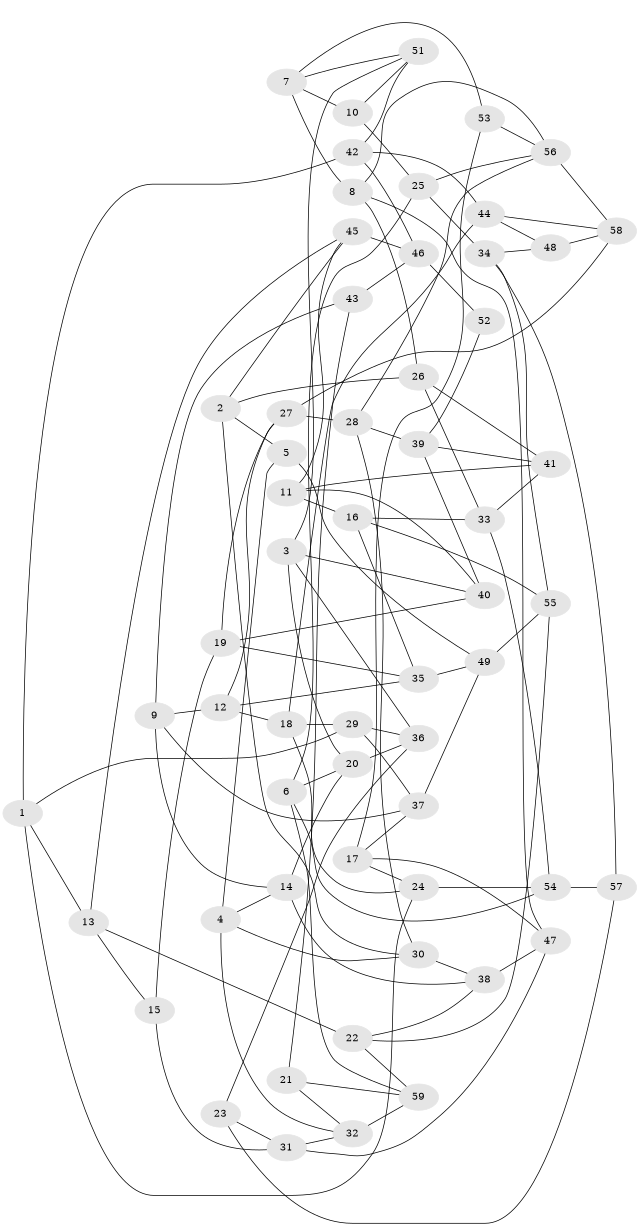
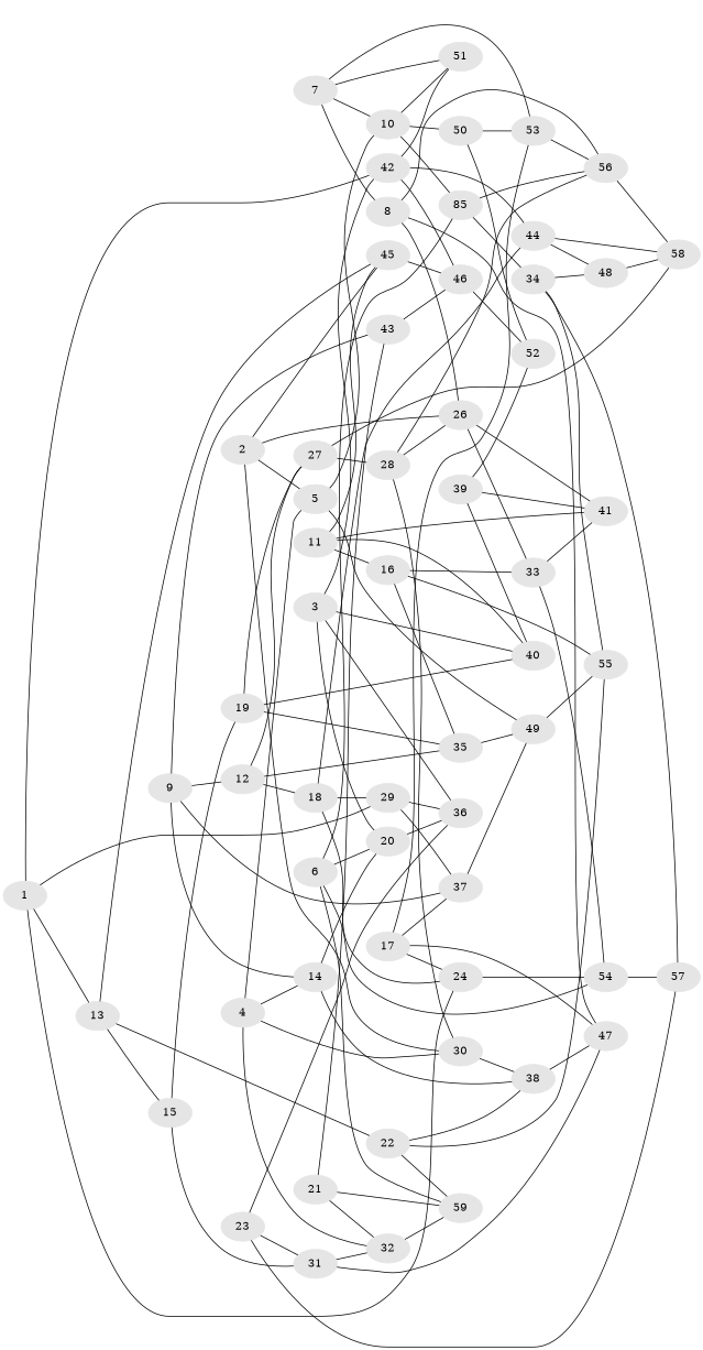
  graph {
    rankdir=LR
    node [color=gray90 style=filled]
    1
    13
    24
    29
    42
    45
    15
    22
    54
    36
    37
    51
    44
    46
    2
    5
    26
    30
    10
    49
    41
    33
    38
    3
    20
    40
    4
    14
    32
    59
-   25
+   25 [label=85]
+   50
    55
    6
    56
    34
    57
    7
    8
    53
    47
    58
    9
    12
    43
    18
    27
    35
    52
    11
    16
    28
    19
    31
    23
    17
    48
    21
    39
    1 -- 13
    1 -- 24
    1 -- 29
    1 -- 42
    13 -- 45
    13 -- 15
    13 -- 22
    24 -- 54
    29 -- 36
    29 -- 37
    42 -- 51
    42 -- 44
    42 -- 46
    45 -- 46
    15 -- 19
    15 -- 31
    22 -- 38
    22 -- 59
    22 -- 55
    54 -- 57
    37 -- 49
    44 -- 58
    44 -- 48
    46 -- 52
    2 -- 45
    2 -- 5
    2 -- 26
    2 -- 30
+   5 -- 10
    5 -- 49
    26 -- 41
    26 -- 33
    30 -- 38
    10 -- 51
    10 -- 25
+   10 -- 50
    49 -- 55
    33 -- 54
    33 -- 41
    38 -- 47
    3 -- 36
-   3 -- 51
+   3 -- 42
    3 -- 20
    3 -- 40
    20 -- 36
    4 -- 5
    4 -- 30
    4 -- 14
    4 -- 32
    14 -- 38
    14 -- 20
    32 -- 59
    25 -- 56
    25 -- 34
+   50 -- 53
+   50 -- 52
    6 -- 54
    6 -- 20
    6 -- 59
    6 -- 25
    56 -- 58
    34 -- 55
    34 -- 57
    34 -- 48
    7 -- 51
    7 -- 10
    7 -- 8
    7 -- 53
    8 -- 26
    8 -- 56
    8 -- 47
    53 -- 56
    9 -- 37
    9 -- 14
    9 -- 12
    9 -- 43
    12 -- 18
    12 -- 27
    12 -- 35
    43 -- 46
    18 -- 24
    18 -- 29
    18 -- 44
    27 -- 58
    27 -- 28
    35 -- 49
    11 -- 45
    11 -- 41
    11 -- 40
    11 -- 16
    16 -- 33
    16 -- 55
    16 -- 35
    28 -- 30
    28 -- 56
-   28 -- 39
+   28 -- 26
    19 -- 40
    19 -- 27
    19 -- 35
    31 -- 32
    31 -- 47
    23 -- 36
    23 -- 57
    23 -- 31
    17 -- 24
    17 -- 37
    17 -- 53
    17 -- 47
    48 -- 58
    21 -- 32
    21 -- 59
    21 -- 43
    39 -- 41
    39 -- 40
    39 -- 52
  }
